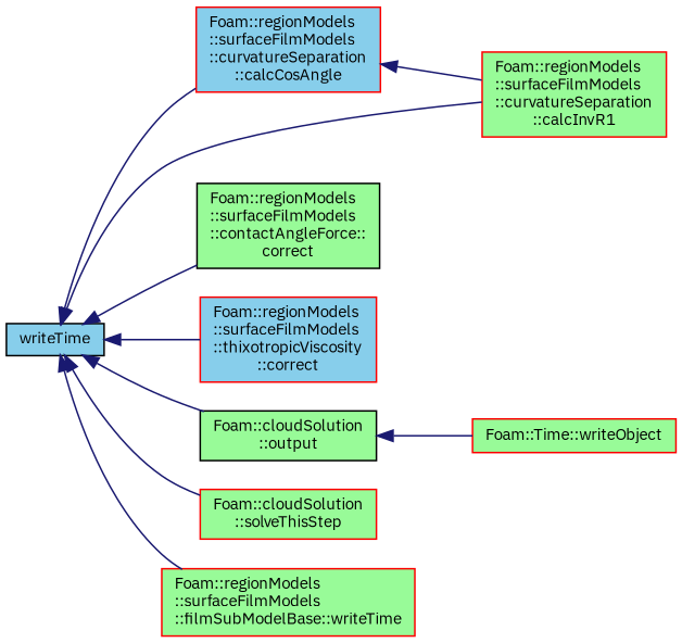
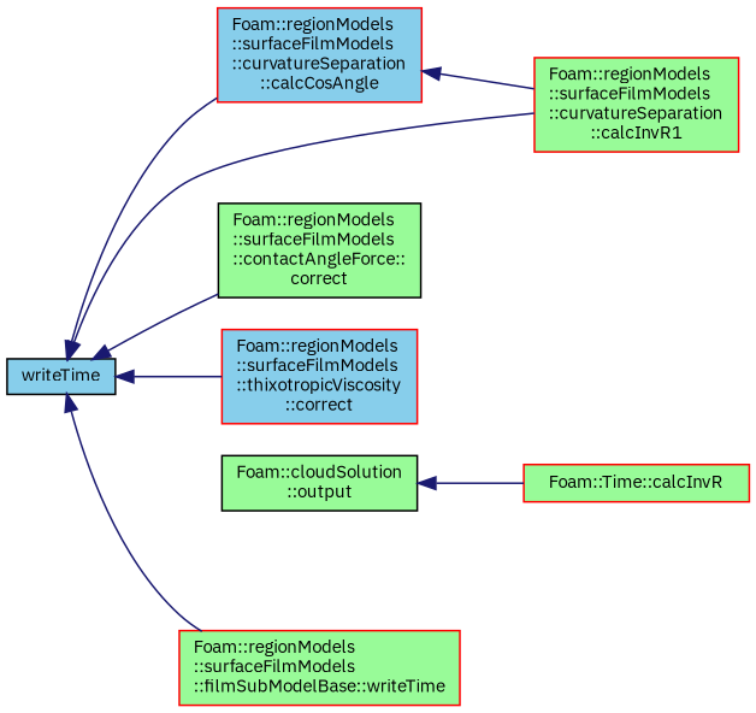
  digraph {
    fontname="IBM Plex Sans"
    rankdir=LR
    node [color=red fillcolor=palegreen fontname="IBM Plex Sans" fontsize=10 shape=record style=filled]
    edge [color=midnightblue dir=back fontname="IBM Plex Sans" fontsize=10 labelfontname=Helvetica labelfontsize=10 style=solid]
    n1 [color=black fillcolor=skyblue fontcolor=black height=0.2 label=writeTime width=0.4]
    n2 [fillcolor=skyblue height=0.2 label="Foam::regionModels\l::surfaceFilmModels\l::curvatureSeparation\l::calcCosAngle" width=0.4]
    n3 [height=0.2 label="Foam::regionModels\l::surfaceFilmModels\l::curvatureSeparation\l::calcInvR1" width=0.4]
    n4 [color=black height=0.2 label="Foam::regionModels\l::surfaceFilmModels\l::contactAngleForce::\lcorrect" width=0.4]
    n5 [fillcolor=skyblue height=0.2 label="Foam::regionModels\l::surfaceFilmModels\l::thixotropicViscosity\l::correct" width=0.4]
    n6 [color=black height=0.2 label="Foam::cloudSolution\l::output" width=0.4]
-   n7 [height=0.2 label="Foam::cloudSolution\l::solveThisStep" width=0.4]
    n8 [height=0.2 label="Foam::regionModels\l::surfaceFilmModels\l::filmSubModelBase::writeTime" width=0.4]
-   n9 [height=0.2 label="Foam::Time::writeObject" width=0.4]
+   n9 [height=0.2 label="Foam::Time::calcInvR" width=0.4]
    n1 -> n2
    n1 -> n3
    n1 -> n4
    n1 -> n5
-   n1 -> n6
-   n1 -> n7
    n1 -> n8
    n2 -> n3
    n6 -> n9
  }
